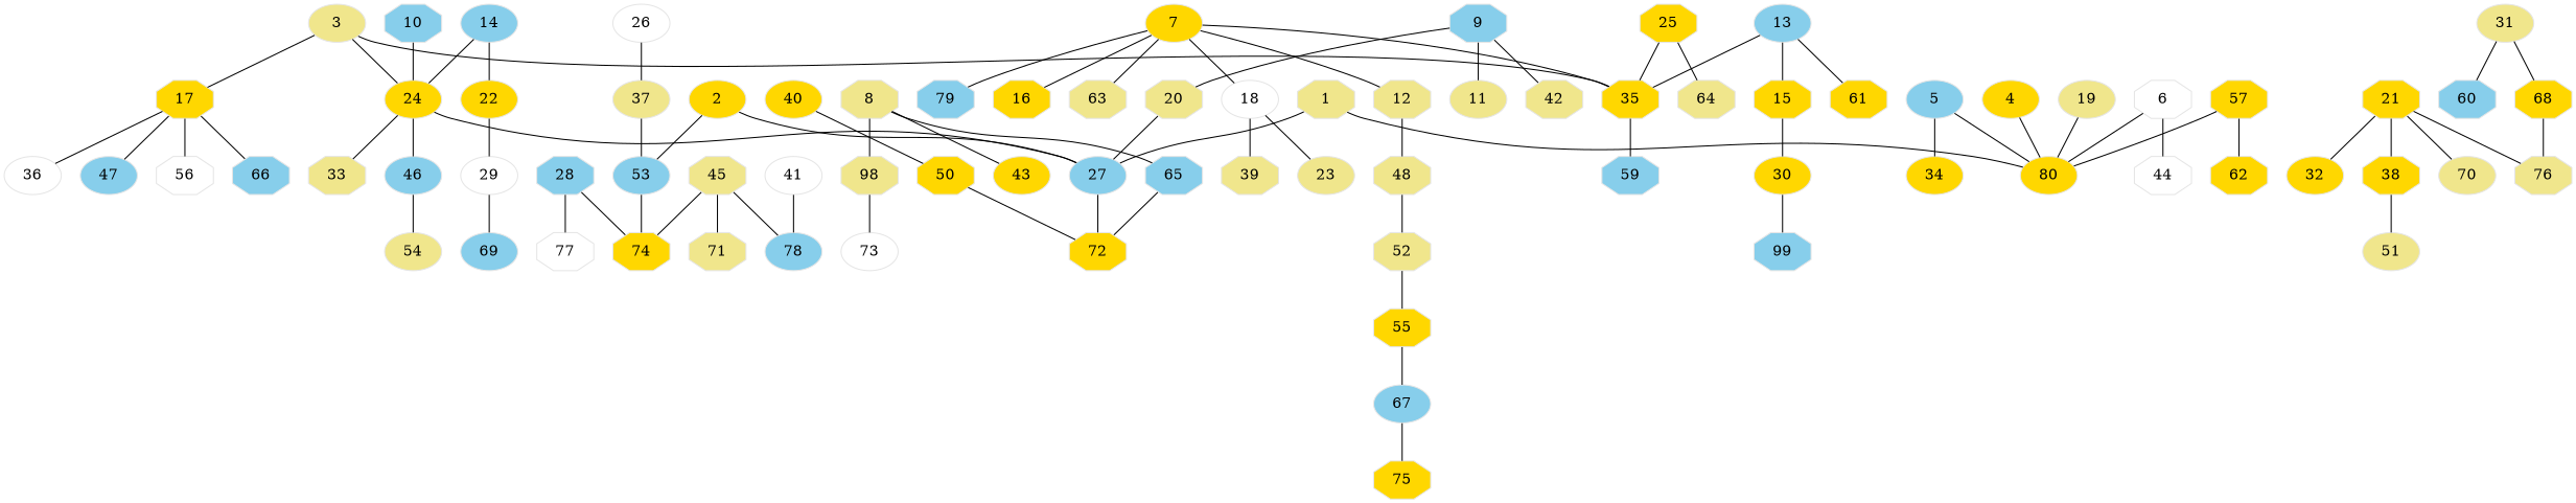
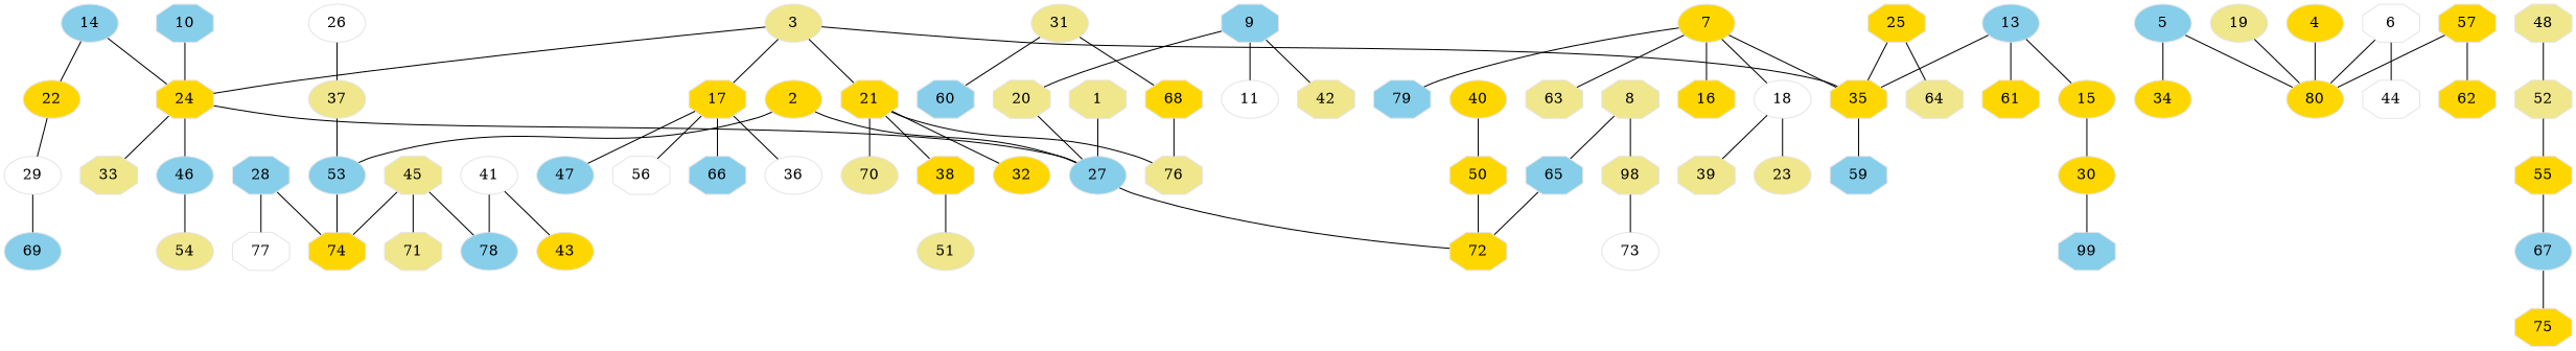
  graph {
    node [color=gray90 fillcolor=gold shape=octagon style=filled]
    edge [weight=1.0]
    1 [fillcolor=khaki]
    27 [fillcolor=skyblue shape=ellipse]
    80 [shape=ellipse]
    72
    2 [shape=ellipse]
    53 [fillcolor=skyblue shape=ellipse]
    74
    3 [fillcolor=khaki shape=ellipse]
    17
    21
-   24 [shape=ellipse]
+   24
    35
    36 [fillcolor=white shape=ellipse]
    47 [fillcolor=skyblue shape=ellipse]
    56 [fillcolor=white]
    66 [fillcolor=skyblue]
    32 [shape=ellipse]
    38
    70 [fillcolor=khaki shape=ellipse]
    76 [fillcolor=khaki]
    33 [fillcolor=khaki]
    46 [fillcolor=skyblue shape=ellipse]
    59 [fillcolor=skyblue]
    4 [shape=ellipse]
    5 [fillcolor=skyblue shape=ellipse]
    34 [shape=ellipse]
    6 [fillcolor=white]
    44 [fillcolor=white]
    7 [shape=ellipse]
-   12 [fillcolor=khaki]
    16
    18 [fillcolor=white shape=ellipse]
    63 [fillcolor=khaki]
    79 [fillcolor=skyblue]
    48 [fillcolor=khaki]
    23 [fillcolor=khaki shape=ellipse]
    39 [fillcolor=khaki]
    8 [fillcolor=khaki]
    43 [shape=ellipse]
    n40 [fillcolor=khaki label=98]
    65 [fillcolor=skyblue]
    73 [fillcolor=white shape=ellipse]
    9 [fillcolor=skyblue]
-   11 [fillcolor=khaki shape=ellipse]
+   11 [fillcolor=white shape=ellipse]
    20 [fillcolor=khaki]
    42 [fillcolor=khaki]
    10 [fillcolor=skyblue]
    52 [fillcolor=khaki]
    13 [fillcolor=skyblue shape=ellipse]
-   15
+   15 [shape=ellipse]
    61
    30 [shape=ellipse]
    14 [fillcolor=skyblue shape=ellipse]
    22 [shape=ellipse]
    29 [fillcolor=white shape=ellipse]
    n56 [fillcolor=skyblue label=99]
    19 [fillcolor=khaki shape=ellipse]
    51 [fillcolor=khaki shape=ellipse]
    69 [fillcolor=skyblue shape=ellipse]
    54 [fillcolor=khaki shape=ellipse]
    25
    64 [fillcolor=khaki]
    26 [fillcolor=white shape=ellipse]
    37 [fillcolor=khaki shape=ellipse]
    28 [fillcolor=skyblue]
    77 [fillcolor=white]
    31 [fillcolor=khaki shape=ellipse]
    60 [fillcolor=skyblue]
    68
    40 [shape=ellipse]
    50
    41 [fillcolor=white shape=ellipse]
    78 [fillcolor=skyblue shape=ellipse]
    45 [fillcolor=khaki]
    71 [fillcolor=khaki]
    55
    67 [fillcolor=skyblue shape=ellipse]
    75
    57
    62
    1 -- 27
-   1 -- 80
    27 -- 72
    2 -- 27
    2 -- 53
    53 -- 74
    3 -- 17
+   3 -- 21
    3 -- 24
    3 -- 35
    17 -- 36
    17 -- 47
    17 -- 56
    17 -- 66
    21 -- 32
    21 -- 38
    21 -- 70
    21 -- 76
    24 -- 27
    24 -- 33
    24 -- 46
    35 -- 59
    38 -- 51
    46 -- 54
    4 -- 80
    5 -- 80
    5 -- 34
    6 -- 80
    6 -- 44
    7 -- 35
-   7 -- 12
    7 -- 16
    7 -- 18
    7 -- 63
    7 -- 79
-   12 -- 48
    18 -- 23
    18 -- 39
    48 -- 52
-   8 -- 43
+   41 -- 43
    8 -- n40
    8 -- 65
    n40 -- 73
    65 -- 72
    9 -- 11
    9 -- 20
    9 -- 42
    20 -- 27
    10 -- 24
    52 -- 55
    13 -- 35
    13 -- 15
    13 -- 61
    15 -- 30
    30 -- n56
    14 -- 24
    14 -- 22
    22 -- 29
    29 -- 69
    19 -- 80
    25 -- 35
    25 -- 64
    26 -- 37
    37 -- 53
    28 -- 74
    28 -- 77
    31 -- 60
    31 -- 68
    68 -- 76
    40 -- 50
    50 -- 72
    41 -- 78
    45 -- 74
    45 -- 78
    45 -- 71
    55 -- 67
    67 -- 75
    57 -- 80
    57 -- 62
  }
